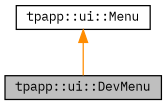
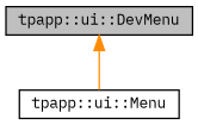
  digraph {
    fontname="IBM Plex Mono"
    node [color=black fontname="IBM Plex Mono" fontsize=10 shape=record style=filled]
    n1 [fillcolor=grey75 fontcolor=black height=0.2 label="tpapp::ui::DevMenu" width=0.4]
    n2 [fillcolor=white height=0.2 label="tpapp::ui::Menu" width=0.4]
-   n2 -> n1 [color=darkorange dir=back fontname="IBM Plex Mono" fontsize=10 labelfontname=Helvetica labelfontsize=10 style=solid]
+   n1 -> n2 [color=darkorange dir=back fontname="IBM Plex Mono" fontsize=10 labelfontname=Helvetica labelfontsize=10 style=solid]
  }
